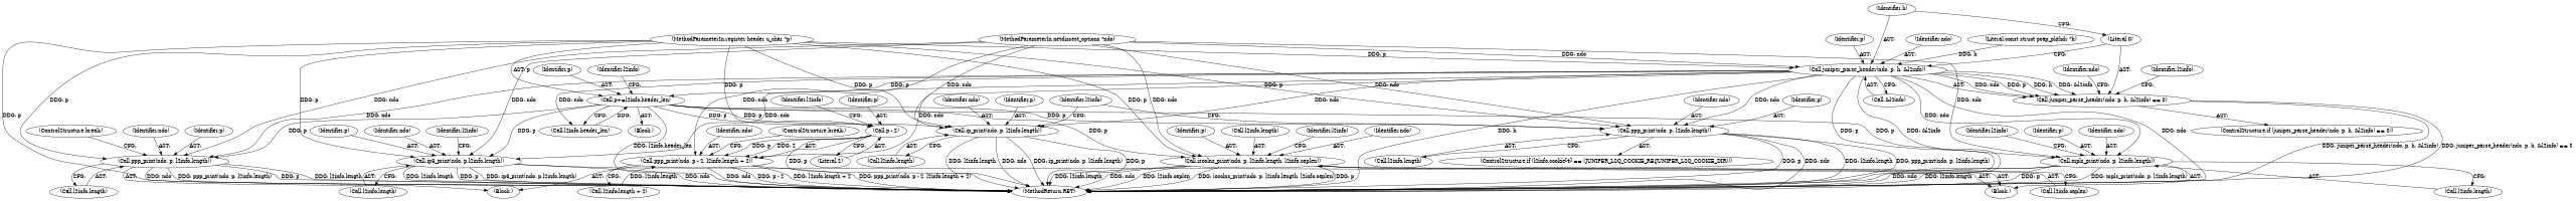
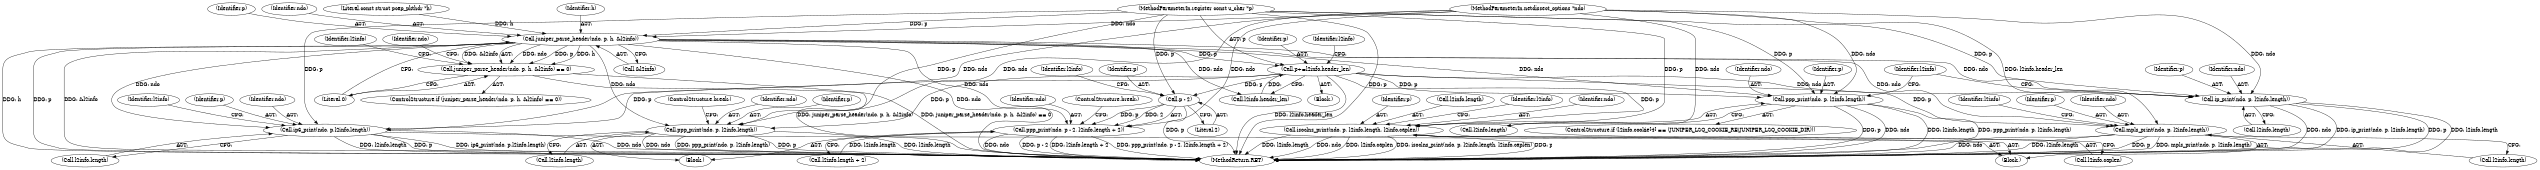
  digraph {
-   n1 [label="(MethodParameterIn,register header u_char *p)"]
+   n1 [label="(MethodParameterIn,register const u_char *p)"]
    n2 [label="(Call,juniper_parse_header(ndo, p, h, &l2info))"]
    n3 [label="(Call,p+=l2info.header_len)"]
    n4 [label="(Call,ppp_print(ndo, p, l2info.length))"]
    n5 [label="(Call,ip_print(ndo, p, l2info.length))"]
    n6 [label="(Call,ip6_print(ndo, p,l2info.length))"]
    n7 [label="(Call,isoclns_print(ndo, p, l2info.length, l2info.caplen))"]
    n8 [label="(Call,p - 2)"]
    n9 [label="(Call,ppp_print(ndo, p, l2info.length))"]
    n10 [label="(MethodReturn,RET)"]
    n11 [label="(Call,mpls_print(ndo, p, l2info.length))"]
    n12 [label="(Call,juniper_parse_header(ndo, p, h, &l2info) == 0)"]
    n13 [label="(Call,ppp_print(ndo, p - 2, l2info.length + 2))"]
    n14 [label="(Call,&l2info)"]
    n15 [label="(Call,l2info.header_len)"]
    n16 [label="(Block,)"]
    n17 [label="(Call,l2info.length)"]
    n18 [label="(ControlStructure,if (l2info.cookie[4] == (JUNIPER_LSQ_COOKIE_RE|JUNIPER_LSQ_COOKIE_DIR)))"]
    n19 [label="(Call,l2info.length)"]
    n20 [label="(Call,l2info.length)"]
    n21 [label="(Block,)"]
    n22 [label="(Call,l2info.length)"]
    n23 [label="(Call,l2info.caplen)"]
    n24 [label="(Literal,2)"]
    n25 [label="(Block,)"]
    n26 [label="(Call,l2info.length)"]
    n27 [label="(ControlStructure,if (juniper_parse_header(ndo, p, h, &l2info) == 0))"]
    n28 [label="(Literal,0)"]
    n29 [label="(Call,l2info.length + 2)"]
    n30 [label="(Identifier,ndo)"]
    n31 [label="(Identifier,ndo)"]
    n32 [label="(Identifier,p)"]
    n33 [label="(Identifier,l2info)"]
    n34 [label="(ControlStructure,break;)"]
    n35 [label="(Identifier,l2info)"]
    n36 [label="(Identifier,p)"]
    n37 [label="(Identifier,p)"]
    n38 [label="(Call,l2info.length)"]
    n39 [label="(ControlStructure,break;)"]
    n40 [label="(Identifier,l2info)"]
    n41 [label="(Identifier,ndo)"]
    n42 [label="(Identifier,p)"]
    n43 [label="(Identifier,ndo)"]
    n44 [label="(Identifier,p)"]
    n45 [label="(Literal,const struct pcap_pkthdr *h)"]
    n46 [label="(Identifier,l2info)"]
    n47 [label="(Identifier,h)"]
    n48 [label="(Identifier,ndo)"]
    n49 [label="(Identifier,p)"]
    n50 [label="(Identifier,ndo)"]
    n51 [label="(Identifier,l2info)"]
    n52 [label="(Identifier,l2info)"]
    n53 [label="(Identifier,p)"]
    n54 [label="(Identifier,ndo)"]
    n55 [label="(Identifier,ndo)"]
    n56 [label="(Identifier,ndo)"]
    n57 [label="(Identifier,l2info)"]
    n58 [label="(Identifier,p)"]
    n59 [label="(MethodParameterIn,netdissect_options *ndo)"]
    n60 [label="(Identifier,p)"]
    n1 -> n2 [label="DDG: p"]
    n1 -> n3 [label="AST: p"]
    n1 -> n4 [label="DDG: p"]
    n1 -> n5 [label="DDG: p"]
    n1 -> n6 [label="DDG: p"]
    n1 -> n7 [label="DDG: p"]
    n1 -> n8 [label="DDG: p"]
    n1 -> n9 [label="DDG: p"]
    n1 -> n10 [label="DDG: p"]
    n2 -> n3 [label="DDG: p"]
    n2 -> n4 [label="DDG: ndo"]
    n2 -> n5 [label="DDG: ndo"]
    n2 -> n6 [label="DDG: ndo"]
    n2 -> n9 [label="DDG: ndo"]
    n2 -> n10 [label="DDG: h"]
    n2 -> n10 [label="DDG: p"]
    n2 -> n10 [label="DDG: &l2info"]
    n2 -> n10 [label="DDG: ndo"]
    n2 -> n11 [label="DDG: ndo"]
    n2 -> n12 [label="AST: "]
    n2 -> n12 [label="DDG: ndo"]
    n2 -> n12 [label="DDG: p"]
    n2 -> n12 [label="DDG: h"]
    n2 -> n12 [label="DDG: &l2info"]
    n2 -> n13 [label="DDG: ndo"]
    n2 -> n14 [label="CFG: "]
    n2 -> n15 [label="DDG: ndo"]
    n3 -> n4 [label="DDG: p"]
-   n3 -> n5 [label="DDG: p"]
+   n3 -> n5 [label="DDG: ndo"]
    n3 -> n6 [label="DDG: p"]
    n3 -> n7 [label="DDG: p"]
    n3 -> n8 [label="DDG: p"]
    n3 -> n9 [label="DDG: p"]
    n3 -> n10 [label="DDG: l2info.header_len"]
    n3 -> n11 [label="DDG: p"]
    n3 -> n15 [label="CFG: "]
    n3 -> n16 [label="AST: "]
    n4 -> n10 [label="DDG: l2info.length"]
    n4 -> n10 [label="DDG: ppp_print(ndo, p, l2info.length)"]
    n4 -> n10 [label="DDG: p"]
    n4 -> n10 [label="DDG: ndo"]
    n4 -> n17 [label="CFG: "]
    n4 -> n18 [label="AST: "]
    n5 -> n10 [label="DDG: ndo"]
    n5 -> n10 [label="DDG: ip_print(ndo, p, l2info.length)"]
    n5 -> n10 [label="DDG: p"]
    n5 -> n10 [label="DDG: l2info.length"]
    n5 -> n19 [label="CFG: "]
    n6 -> n10 [label="DDG: ip6_print(ndo, p,l2info.length)"]
    n6 -> n10 [label="DDG: ndo"]
    n6 -> n10 [label="DDG: l2info.length"]
    n6 -> n10 [label="DDG: p"]
    n6 -> n20 [label="CFG: "]
    n6 -> n21 [label="AST: "]
    n7 -> n10 [label="DDG: l2info.length"]
    n7 -> n10 [label="DDG: ndo"]
    n7 -> n10 [label="DDG: l2info.caplen"]
    n7 -> n10 [label="DDG: isoclns_print(ndo, p, l2info.length, l2info.caplen)"]
    n7 -> n10 [label="DDG: p"]
    n7 -> n21 [label="AST: "]
    n7 -> n23 [label="CFG: "]
    n8 -> n10 [label="DDG: p"]
    n8 -> n13 [label="AST: "]
    n8 -> n13 [label="DDG: p"]
    n8 -> n13 [label="DDG: 2"]
    n8 -> n24 [label="CFG: "]
    n9 -> n10 [label="DDG: p"]
    n9 -> n10 [label="DDG: l2info.length"]
    n9 -> n10 [label="DDG: ndo"]
    n9 -> n10 [label="DDG: ppp_print(ndo, p, l2info.length)"]
    n9 -> n25 [label="AST: "]
    n9 -> n26 [label="CFG: "]
    n11 -> n10 [label="DDG: ndo"]
    n11 -> n10 [label="DDG: l2info.length"]
    n11 -> n10 [label="DDG: p"]
    n11 -> n10 [label="DDG: mpls_print(ndo, p, l2info.length)"]
    n11 -> n21 [label="AST: "]
    n11 -> n22 [label="CFG: "]
    n12 -> n10 [label="DDG: juniper_parse_header(ndo, p, h, &l2info)"]
    n12 -> n10 [label="DDG: juniper_parse_header(ndo, p, h, &l2info) == 0"]
    n12 -> n27 [label="AST: "]
-   n47 -> n28 [label="CFG: "]
+   n12 -> n28 [label="CFG: "]
    n13 -> n10 [label="DDG: l2info.length + 2"]
    n13 -> n10 [label="DDG: ppp_print(ndo, p - 2, l2info.length + 2)"]
    n13 -> n10 [label="DDG: ndo"]
    n13 -> n10 [label="DDG: p - 2"]
    n13 -> n25 [label="AST: "]
    n13 -> n29 [label="CFG: "]
    n14 -> n2 [label="AST: "]
    n15 -> n3 [label="DDG: "]
    n17 -> n4 [label="AST: "]
    n19 -> n5 [label="AST: "]
    n20 -> n6 [label="AST: "]
    n22 -> n11 [label="AST: "]
    n23 -> n7 [label="AST: "]
    n24 -> n8 [label="AST: "]
    n26 -> n9 [label="AST: "]
    n28 -> n2 [label="CFG: "]
    n28 -> n12 [label="AST: "]
    n29 -> n13 [label="DDG: l2info.length"]
    n30 -> n2 [label="AST: "]
    n31 -> n13 [label="AST: "]
    n32 -> n7 [label="AST: "]
    n33 -> n11 [label="CFG: "]
    n34 -> n9 [label="CFG: "]
    n35 -> n4 [label="CFG: "]
    n35 -> n5 [label="CFG: "]
    n36 -> n5 [label="AST: "]
    n37 -> n6 [label="AST: "]
    n38 -> n7 [label="AST: "]
    n39 -> n13 [label="CFG: "]
    n40 -> n12 [label="CFG: "]
    n41 -> n12 [label="CFG: "]
    n42 -> n3 [label="AST: "]
    n43 -> n6 [label="AST: "]
    n44 -> n11 [label="AST: "]
    n45 -> n2 [label="DDG: h"]
    n46 -> n3 [label="CFG: "]
    n47 -> n2 [label="AST: "]
    n48 -> n9 [label="AST: "]
    n49 -> n4 [label="AST: "]
    n50 -> n5 [label="AST: "]
    n51 -> n7 [label="CFG: "]
    n52 -> n6 [label="CFG: "]
    n53 -> n9 [label="AST: "]
    n54 -> n4 [label="AST: "]
    n55 -> n7 [label="AST: "]
    n56 -> n11 [label="AST: "]
    n57 -> n8 [label="CFG: "]
    n58 -> n2 [label="AST: "]
    n59 -> n2 [label="DDG: ndo"]
    n59 -> n4 [label="DDG: ndo"]
    n59 -> n5 [label="DDG: ndo"]
    n59 -> n6 [label="DDG: ndo"]
    n59 -> n7 [label="DDG: ndo"]
    n59 -> n9 [label="DDG: ndo"]
-   n59 -> n11 [label="DDG: ndo"]
+   n59 -> n11 [label="DDG: l2info.header_len"]
    n59 -> n13 [label="DDG: ndo"]
    n60 -> n8 [label="AST: "]
  }
